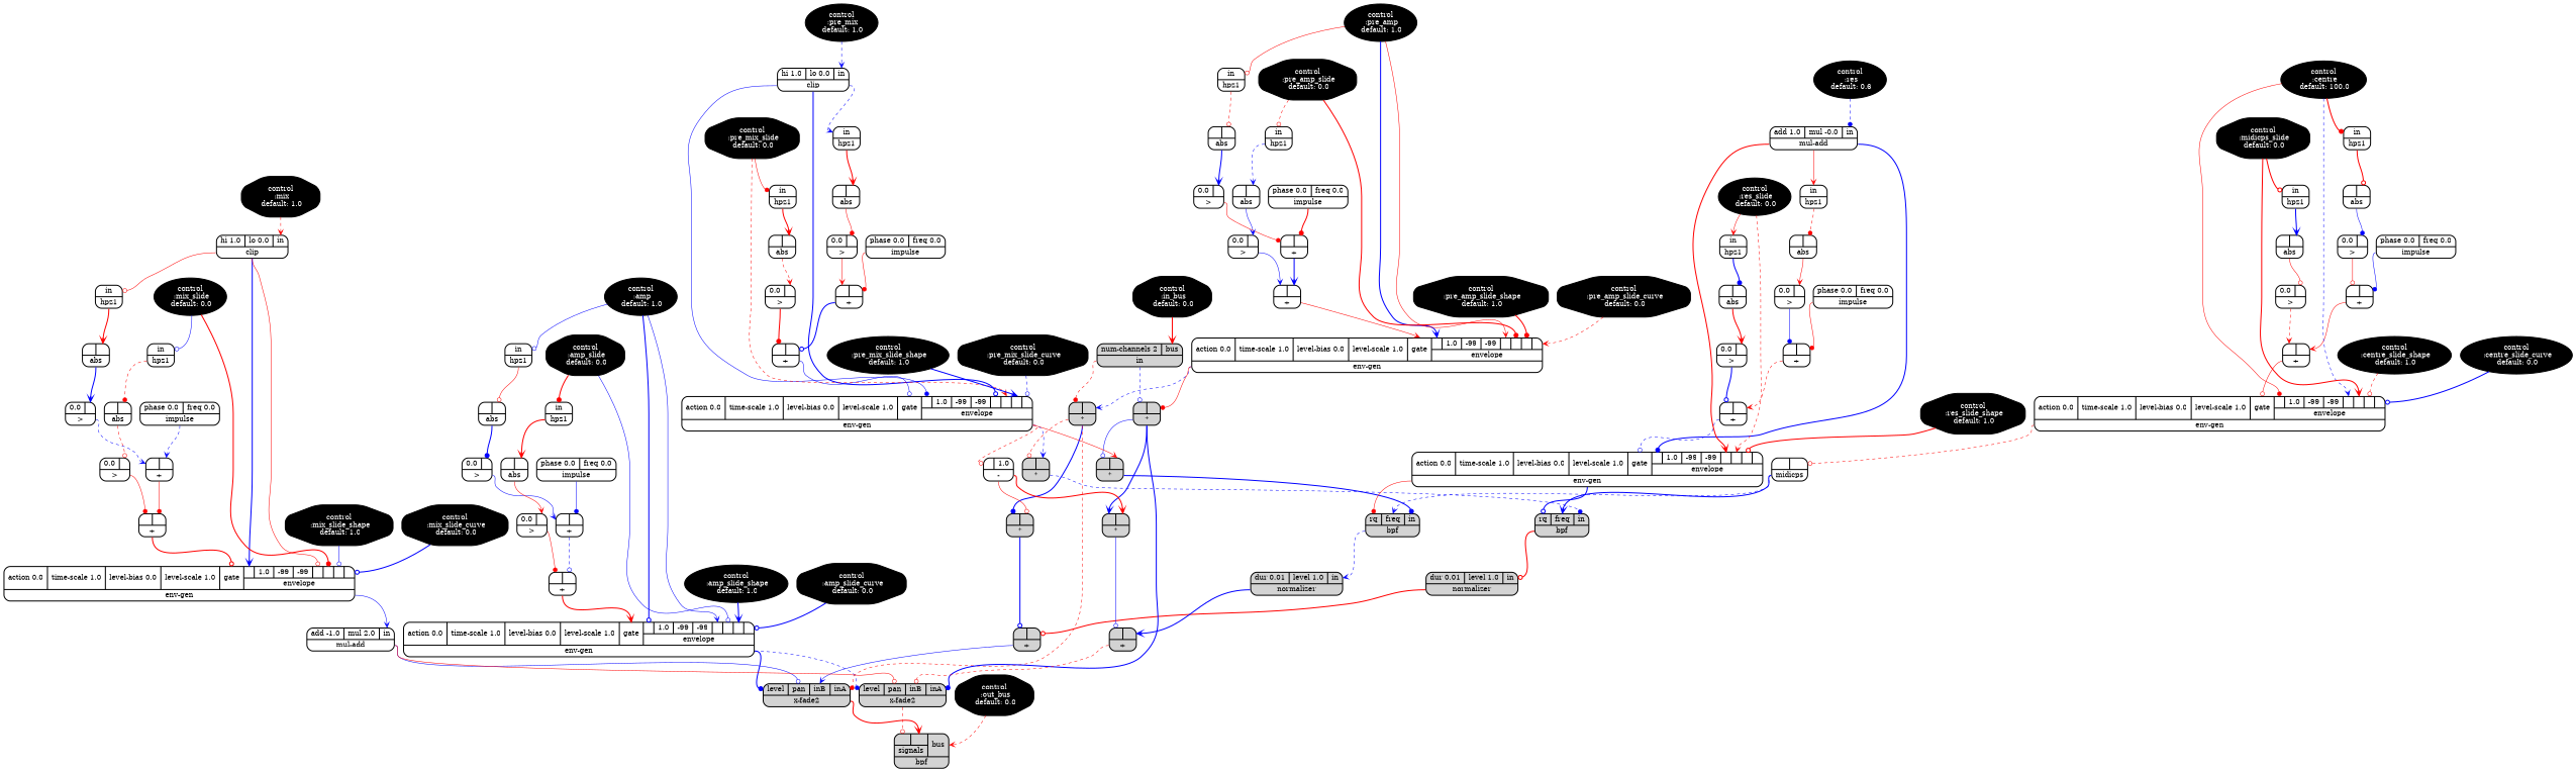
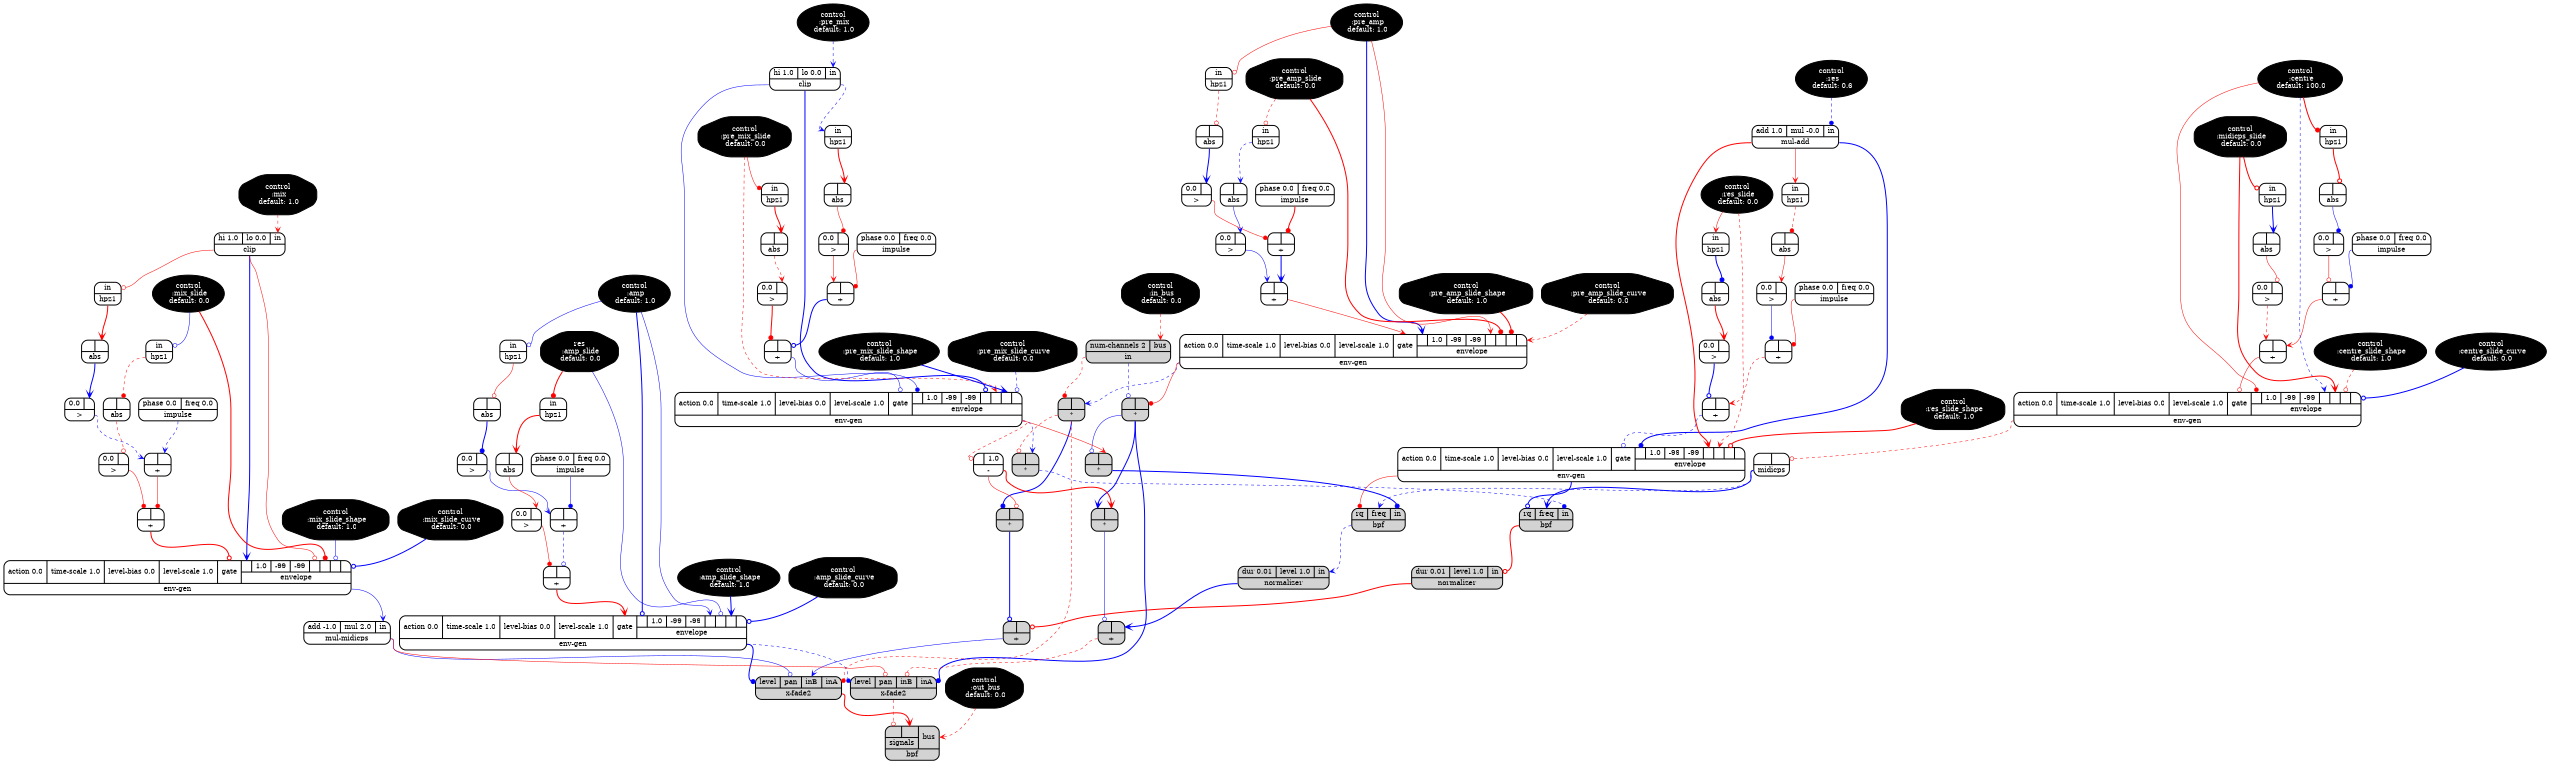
  digraph {
    node [rankdir=LR shape=record style="bold, rounded"]
    edge [arrowhead=vee color=red headport=a style=bold tailport=__UG_NAME__]
    n1 [label="{{ <b> |<a> } |<__UG_NAME__>* }" style="filled, bold, rounded"]
    n2 [label="{{ <b> |<a> } |<__UG_NAME__>* }" style="filled, bold, rounded"]
    n3 [label="{{ <b> |<a> } |<__UG_NAME__>* }" style="filled, bold, rounded"]
    n4 [label="{{ <level> level|<pan> pan|<inb> inB|<ina> inA} |<__UG_NAME__>x-fade2 }" style="filled, bold, rounded"]
    n5 [label="{{ <rq> rq|<freq> freq|<in> in} |<__UG_NAME__>bpf }" style="filled, bold, rounded"]
    n6 [label="{{ <b> |<a> } |<__UG_NAME__>+ }" style="filled, bold, rounded"]
    n7 [label="{{ {{<signals___x____fade2___0>|<signals___x____fade2___1>}|signals}|<bus> bus} |<__UG_NAME__>bpf }" style="filled, bold, rounded"]
    n8 [label="{{ <dur> dur 0.01|<level> level 1.0|<in> in} |<__UG_NAME__>normalizer }" style="filled, bold, rounded"]
    n9 [label="{{ <b> |<a> } |<__UG_NAME__>* }" style="filled, bold, rounded"]
    n10 [label="{{ <b> |<a> } |<__UG_NAME__>* }" style="filled, bold, rounded"]
    n11 [label="{{ <b> |<a> } |<__UG_NAME__>* }" style="filled, bold, rounded"]
    n12 [label="{{ <level> level|<pan> pan|<inb> inB|<ina> inA} |<__UG_NAME__>x-fade2 }" style="filled, bold, rounded"]
    n13 [label="{{ <rq> rq|<freq> freq|<in> in} |<__UG_NAME__>bpf }" style="filled, bold, rounded"]
    n14 [label="{{ <b> |<a> } |<__UG_NAME__>+ }" style="filled, bold, rounded"]
    n15 [label="{{ <dur> dur 0.01|<level> level 1.0|<in> in} |<__UG_NAME__>normalizer }" style="filled, bold, rounded"]
    n16 [label="{{ <b> |<a> } |<__UG_NAME__>+ }"]
    n17 [label="{{ <b> |<a> } |<__UG_NAME__>+ }"]
    n18 [label="{{ <action> action 0.0|<time____scale> time-scale 1.0|<level____bias> level-bias 0.0|<level____scale> level-scale 1.0|<gate> gate|{{<envelope___clip___0>|1.0|-99|-99|<envelope___clip___4>|<envelope___control___5>|<envelope___control___6>|<envelope___control___7>}|envelope}} |<__UG_NAME__>env-gen }"]
    n19 [label="{{ <b> |<a> 1.0} |<__UG_NAME__>- }"]
    n20 [label="{{ <b> |<a> } |<__UG_NAME__>+ }"]
    n21 [label="{{ <b> |<a> } |<__UG_NAME__>+ }"]
    n22 [label="{{ <action> action 0.0|<time____scale> time-scale 1.0|<level____bias> level-bias 0.0|<level____scale> level-scale 1.0|<gate> gate|{{<envelope___control___0>|1.0|-99|-99|<envelope___control___4>|<envelope___control___5>|<envelope___control___6>|<envelope___control___7>}|envelope}} |<__UG_NAME__>env-gen }"]
    n23 [label="{{ <b> |<a> } |<__UG_NAME__>+ }"]
    n24 [label="{{ <b> |<a> } |<__UG_NAME__>+ }"]
    n25 [label="{{ <action> action 0.0|<time____scale> time-scale 1.0|<level____bias> level-bias 0.0|<level____scale> level-scale 1.0|<gate> gate|{{<envelope___control___0>|1.0|-99|-99|<envelope___control___4>|<envelope___control___5>|<envelope___control___6>|<envelope___control___7>}|envelope}} |<__UG_NAME__>env-gen }"]
    n26 [label="{{ <b> |<a> } |<__UG_NAME__>midicps }"]
    n27 [label="{{ <b> |<a> } |<__UG_NAME__>+ }"]
    n28 [label="{{ <b> |<a> } |<__UG_NAME__>+ }"]
    n29 [label="{{ <action> action 0.0|<time____scale> time-scale 1.0|<level____bias> level-bias 0.0|<level____scale> level-scale 1.0|<gate> gate|{{<envelope___mul____add___0>|1.0|-99|-99|<envelope___mul____add___4>|<envelope___control___5>|<envelope___control___6>|<envelope___control___7>}|envelope}} |<__UG_NAME__>env-gen }"]
    n30 [label="{{ <b> |<a> } |<__UG_NAME__>+ }"]
    n31 [label="{{ <b> |<a> } |<__UG_NAME__>+ }"]
    n32 [label="{{ <action> action 0.0|<time____scale> time-scale 1.0|<level____bias> level-bias 0.0|<level____scale> level-scale 1.0|<gate> gate|{{<envelope___control___0>|1.0|-99|-99|<envelope___control___4>|<envelope___control___5>|<envelope___control___6>|<envelope___control___7>}|envelope}} |<__UG_NAME__>env-gen }"]
    n33 [label="{{ <b> |<a> } |<__UG_NAME__>+ }"]
    n34 [label="{{ <b> |<a> } |<__UG_NAME__>+ }"]
    n35 [label="{{ <action> action 0.0|<time____scale> time-scale 1.0|<level____bias> level-bias 0.0|<level____scale> level-scale 1.0|<gate> gate|{{<envelope___clip___0>|1.0|-99|-99|<envelope___clip___4>|<envelope___control___5>|<envelope___control___6>|<envelope___control___7>}|envelope}} |<__UG_NAME__>env-gen }"]
-   n36 [label="{{ <add> add -1.0|<mul> mul 2.0|<in> in} |<__UG_NAME__>mul-add }"]
+   n36 [label="{{ <add> add -1.0|<mul> mul 2.0|<in> in} |<__UG_NAME__>mul-midicps }"]
    n37 [label="{{ <b> 0.0|<a> } |<__UG_NAME__>\> }"]
    n38 [label="{{ <b> 0.0|<a> } |<__UG_NAME__>\> }"]
    n39 [label="{{ <b> 0.0|<a> } |<__UG_NAME__>\> }"]
    n40 [label="{{ <b> 0.0|<a> } |<__UG_NAME__>\> }"]
    n41 [label="{{ <b> 0.0|<a> } |<__UG_NAME__>\> }"]
    n42 [label="{{ <b> 0.0|<a> } |<__UG_NAME__>\> }"]
    n43 [label="{{ <b> 0.0|<a> } |<__UG_NAME__>\> }"]
    n44 [label="{{ <b> 0.0|<a> } |<__UG_NAME__>\> }"]
    n45 [label="{{ <b> 0.0|<a> } |<__UG_NAME__>\> }"]
    n46 [label="{{ <b> 0.0|<a> } |<__UG_NAME__>\> }"]
    n47 [label="{{ <b> 0.0|<a> } |<__UG_NAME__>\> }"]
    n48 [label="{{ <b> 0.0|<a> } |<__UG_NAME__>\> }"]
    n49 [label="{{ <b> |<a> } |<__UG_NAME__>abs }"]
    n50 [label="{{ <b> |<a> } |<__UG_NAME__>abs }"]
    n51 [label="{{ <b> |<a> } |<__UG_NAME__>abs }"]
    n52 [label="{{ <b> |<a> } |<__UG_NAME__>abs }"]
    n53 [label="{{ <b> |<a> } |<__UG_NAME__>abs }"]
    n54 [label="{{ <b> |<a> } |<__UG_NAME__>abs }"]
    n55 [label="{{ <b> |<a> } |<__UG_NAME__>abs }"]
    n56 [label="{{ <b> |<a> } |<__UG_NAME__>abs }"]
    n57 [label="{{ <b> |<a> } |<__UG_NAME__>abs }"]
    n58 [label="{{ <b> |<a> } |<__UG_NAME__>abs }"]
    n59 [label="{{ <b> |<a> } |<__UG_NAME__>abs }"]
    n60 [label="{{ <b> |<a> } |<__UG_NAME__>abs }"]
    n61 [label="{{ <hi> hi 1.0|<lo> lo 0.0|<in> in} |<__UG_NAME__>clip }"]
    n62 [label="{{ <in> in} |<__UG_NAME__>hpz1 }"]
    n63 [label="{{ <hi> hi 1.0|<lo> lo 0.0|<in> in} |<__UG_NAME__>clip }"]
    n64 [label="{{ <in> in} |<__UG_NAME__>hpz1 }"]
    n65 [fillcolor=black fontcolor=white label="control\n :centre\n default: 100.0" shape=ellipse style="rounded, filled, bold" rankdir=""]
    n66 [label="{{ <in> in} |<__UG_NAME__>hpz1 }"]
    n67 [fillcolor=black fontcolor=white label="control\n :midicps_slide\n default: 0.0" shape=octagon style="rounded, filled, bold" rankdir=""]
    n68 [label="{{ <in> in} |<__UG_NAME__>hpz1 }"]
    n69 [fillcolor=black fontcolor=white label="control\n :centre_slide_shape\n default: 1.0" shape=ellipse style="rounded, filled, bold" rankdir=""]
    n70 [fillcolor=black fontcolor=white label="control\n :centre_slide_curve\n default: 0.0" shape=ellipse style="rounded, filled, bold" rankdir=""]
    n71 [fillcolor=black fontcolor=white label="control\n :res\n default: 0.6" shape=ellipse style="rounded, filled, bold" rankdir=""]
    n72 [label="{{ <add> add 1.0|<mul> mul -0.0|<in> in} |<__UG_NAME__>mul-add }"]
    n73 [label="{{ <in> in} |<__UG_NAME__>hpz1 }"]
    n74 [fillcolor=black fontcolor=white label="control\n :res_slide\n default: 0.0" shape=ellipse style="rounded, filled, bold" rankdir=""]
    n75 [label="{{ <in> in} |<__UG_NAME__>hpz1 }"]
    n76 [fillcolor=black fontcolor=white label="control\n :res_slide_shape\n default: 1.0" shape=octagon style="rounded, filled, bold" rankdir=""]
    n77 [fillcolor=black fontcolor=white label="control\n :pre_amp\n default: 1.0" shape=ellipse style="rounded, filled, bold" rankdir=""]
    n78 [label="{{ <in> in} |<__UG_NAME__>hpz1 }"]
    n79 [fillcolor=black fontcolor=white label="control\n :pre_amp_slide\n default: 0.0" shape=octagon style="rounded, filled, bold" rankdir=""]
    n80 [label="{{ <in> in} |<__UG_NAME__>hpz1 }"]
    n81 [fillcolor=black fontcolor=white label="control\n :pre_amp_slide_shape\n default: 1.0" shape=octagon style="rounded, filled, bold" rankdir=""]
    n82 [fillcolor=black fontcolor=white label="control\n :pre_amp_slide_curve\n default: 0.0" shape=octagon style="rounded, filled, bold" rankdir=""]
    n83 [fillcolor=black fontcolor=white label="control\n :amp\n default: 1.0" shape=ellipse style="rounded, filled, bold" rankdir=""]
    n84 [label="{{ <in> in} |<__UG_NAME__>hpz1 }"]
-   n85 [fillcolor=black fontcolor=white label="control\n :amp_slide\n default: 0.0" shape=octagon style="rounded, filled, bold" rankdir=""]
+   n85 [fillcolor=black fontcolor=white label="res\n :amp_slide\n default: 0.0" shape=octagon style="rounded, filled, bold" rankdir=""]
    n86 [label="{{ <in> in} |<__UG_NAME__>hpz1 }"]
    n87 [fillcolor=black fontcolor=white label="control\n :amp_slide_shape\n default: 1.0" shape=ellipse style="rounded, filled, bold" rankdir=""]
    n88 [fillcolor=black fontcolor=white label="control\n :amp_slide_curve\n default: 0.0" shape=octagon style="rounded, filled, bold" rankdir=""]
    n89 [fillcolor=black fontcolor=white label="control\n :mix\n default: 1.0" shape=octagon style="rounded, filled, bold" rankdir=""]
    n90 [fillcolor=black fontcolor=white label="control\n :mix_slide\n default: 0.0" shape=ellipse style="rounded, filled, bold" rankdir=""]
    n91 [label="{{ <in> in} |<__UG_NAME__>hpz1 }"]
    n92 [fillcolor=black fontcolor=white label="control\n :mix_slide_shape\n default: 1.0" shape=octagon style="rounded, filled, bold" rankdir=""]
    n93 [fillcolor=black fontcolor=white label="control\n :mix_slide_curve\n default: 0.0" shape=octagon style="rounded, filled, bold" rankdir=""]
    n94 [fillcolor=black fontcolor=white label="control\n :pre_mix\n default: 1.0" shape=ellipse style="rounded, filled, bold" rankdir=""]
    n95 [fillcolor=black fontcolor=white label="control\n :pre_mix_slide\n default: 0.0" shape=octagon style="rounded, filled, bold" rankdir=""]
    n96 [label="{{ <in> in} |<__UG_NAME__>hpz1 }"]
    n97 [fillcolor=black fontcolor=white label="control\n :pre_mix_slide_shape\n default: 1.0" shape=ellipse style="rounded, filled, bold" rankdir=""]
    n98 [fillcolor=black fontcolor=white label="control\n :pre_mix_slide_curve\n default: 0.0" shape=octagon style="rounded, filled, bold" rankdir=""]
    n99 [fillcolor=black fontcolor=white label="control\n :in_bus\n default: 0.0" shape=octagon style="rounded, filled, bold" rankdir=""]
    n100 [label="{{ <num____channels> num-channels 2|<bus> bus} |<__UG_NAME__>in }" style="filled, bold, rounded"]
    n101 [fillcolor=black fontcolor=white label="control\n :out_bus\n default: 0.0" shape=octagon style="rounded, filled, bold" rankdir=""]
    n102 [label="{{ <phase> phase 0.0|<freq> freq 0.0} |<__UG_NAME__>impulse }"]
    n103 [label="{{ <phase> phase 0.0|<freq> freq 0.0} |<__UG_NAME__>impulse }"]
    n104 [label="{{ <phase> phase 0.0|<freq> freq 0.0} |<__UG_NAME__>impulse }"]
    n105 [label="{{ <phase> phase 0.0|<freq> freq 0.0} |<__UG_NAME__>impulse }"]
    n106 [label="{{ <phase> phase 0.0|<freq> freq 0.0} |<__UG_NAME__>impulse }"]
    n107 [label="{{ <phase> phase 0.0|<freq> freq 0.0} |<__UG_NAME__>impulse }"]
    n1 -> n2 [arrowhead=odot headport=b style=dashed]
    n1 -> n3 [arrowhead=dot color=blue headport=b]
    n1 -> n4 [arrowhead=dot headport=ina style=dashed]
    n2 -> n5 [arrowhead=dot color=blue headport=in style=dashed]
    n3 -> n6 [arrowhead=odot color=blue headport=b]
    n4 -> n7 [headport=signals___x____fade2___1]
    n5 -> n8 [arrowhead=odot headport=in]
    n6 -> n4 [color=blue headport=inb style=solid]
    n8 -> n6 [arrowhead=odot]
    n9 -> n10 [arrowhead=odot color=blue headport=b style=solid]
    n9 -> n11 [color=blue headport=b]
    n9 -> n12 [arrowhead=dot color=blue headport=ina]
    n10 -> n13 [arrowhead=dot color=blue headport=in]
    n11 -> n14 [arrowhead=odot color=blue headport=b style=solid]
    n12 -> n7 [arrowhead=odot headport=signals___x____fade2___0 style=dashed]
    n13 -> n15 [color=blue headport=in style=dashed]
    n14 -> n12 [arrowhead=odot headport=inb style=dashed]
    n15 -> n14 [color=blue]
    n16 -> n17 [arrowhead=odot color=blue]
    n17 -> n18 [arrowhead=odot color=blue headport=gate style=solid]
    n18 -> n2 [color=blue style=dashed]
    n18 -> n10 [style=solid]
    n18 -> n19 [arrowhead=odot headport=b style=dashed]
    n19 -> n3 [arrowhead=odot style=solid]
    n19 -> n11
    n20 -> n21 [color=blue]
    n21 -> n22 [headport=gate style=solid]
    n22 -> n1 [color=blue style=dashed]
    n22 -> n9 [arrowhead=dot style=solid]
    n23 -> n24 [style=solid]
    n24 -> n25 [arrowhead=odot headport=gate style=solid]
    n25 -> n26 [arrowhead=odot style=dashed]
    n26 -> n5 [color=blue headport=freq]
    n26 -> n13 [color=blue headport=freq style=dashed]
    n27 -> n28 [style=dashed]
    n28 -> n29 [arrowhead=odot color=blue headport=gate style=dashed]
    n29 -> n5 [arrowhead=odot color=blue headport=rq]
    n29 -> n13 [arrowhead=dot headport=rq style=solid]
    n30 -> n31 [arrowhead=odot color=blue style=dashed]
    n31 -> n32 [headport=gate]
    n32 -> n4 [arrowhead=dot color=blue headport=level]
    n32 -> n12 [arrowhead=dot color=blue headport=level style=dashed]
    n33 -> n34 [arrowhead=dot style=solid]
    n34 -> n35 [arrowhead=odot headport=gate]
    n35 -> n36 [color=blue headport=in style=solid]
    n36 -> n4 [arrowhead=odot color=blue headport=pan style=solid]
    n36 -> n12 [arrowhead=odot headport=pan style=solid]
    n37 -> n34 [arrowhead=dot headport=b style=solid]
    n38 -> n23 [arrowhead=odot headport=b style=solid]
    n39 -> n16 [headport=b style=solid]
    n40 -> n17 [arrowhead=dot headport=b]
    n41 -> n20 [arrowhead=dot headport=b style=solid]
    n42 -> n21 [color=blue headport=b style=solid]
    n43 -> n24 [headport=b style=dashed]
    n44 -> n27 [arrowhead=dot color=blue headport=b style=solid]
    n45 -> n28 [arrowhead=odot color=blue headport=b]
    n46 -> n30 [color=blue headport=b style=solid]
    n47 -> n31 [arrowhead=dot headport=b style=solid]
    n48 -> n33 [color=blue headport=b style=dashed]
    n49 -> n37 [arrowhead=odot style=dashed]
    n50 -> n38 [arrowhead=dot color=blue style=solid]
    n51 -> n39 [arrowhead=dot style=solid]
    n52 -> n40 [style=dashed]
    n53 -> n41 [color=blue]
    n54 -> n42 [color=blue style=solid]
    n55 -> n43 [arrowhead=odot style=solid]
    n56 -> n44 [style=solid]
    n57 -> n45
    n58 -> n46 [arrowhead=dot color=blue]
    n59 -> n47 [style=solid]
    n60 -> n48 [color=blue]
    n61 -> n18 [arrowhead=dot color=blue headport=envelope___clip___0 style=solid]
    n61 -> n18 [arrowhead=odot color=blue headport=envelope___clip___4]
    n61 -> n62 [color=blue headport=in style=dashed]
    n62 -> n51
    n63 -> n35 [color=blue headport=envelope___clip___0]
    n63 -> n35 [arrowhead=odot headport=envelope___clip___4 style=solid]
    n63 -> n64 [arrowhead=odot headport=in style=solid]
    n64 -> n60
    n65 -> n25 [arrowhead=dot headport=envelope___control___0 style=solid]
    n65 -> n25 [color=blue headport=envelope___control___4 style=dashed]
    n65 -> n66 [arrowhead=dot headport=in]
    n66 -> n50 [arrowhead=odot]
    n67 -> n25 [headport=envelope___control___5]
    n67 -> n68 [arrowhead=odot headport=in]
    n68 -> n55 [color=blue]
    n69 -> n25 [arrowhead=odot headport=envelope___control___6 style=dashed]
    n70 -> n25 [arrowhead=odot color=blue headport=envelope___control___7]
    n71 -> n72 [arrowhead=dot color=blue headport=in style=dashed]
    n72 -> n29 [arrowhead=dot color=blue headport=envelope___mul____add___0]
    n72 -> n29 [headport=envelope___mul____add___4]
    n72 -> n73 [headport=in style=solid]
    n73 -> n56 [arrowhead=dot style=dashed]
    n74 -> n29 [headport=envelope___control___5 style=dashed]
    n74 -> n75 [headport=in style=solid]
    n75 -> n57 [arrowhead=dot color=blue]
    n76 -> n29 [arrowhead=odot headport=envelope___control___6]
    n77 -> n22 [color=blue headport=envelope___control___0]
    n77 -> n22 [headport=envelope___control___4 style=solid]
    n77 -> n78 [arrowhead=odot headport=in style=solid]
    n78 -> n53 [arrowhead=odot style=dashed]
    n79 -> n22 [arrowhead=dot headport=envelope___control___5]
    n79 -> n80 [arrowhead=odot headport=in style=dashed]
    n80 -> n54 [color=blue style=dashed]
    n81 -> n22 [arrowhead=dot headport=envelope___control___6]
    n82 -> n22 [headport=envelope___control___7 style=dashed]
    n83 -> n32 [arrowhead=odot color=blue headport=envelope___control___0]
    n83 -> n32 [color=blue headport=envelope___control___4 style=solid]
    n83 -> n84 [arrowhead=odot color=blue headport=in style=solid]
    n84 -> n58 [arrowhead=odot style=solid]
    n85 -> n32 [arrowhead=odot color=blue headport=envelope___control___5 style=solid]
    n85 -> n86 [arrowhead=dot headport=in]
    n86 -> n59
    n87 -> n32 [color=blue headport=envelope___control___6]
    n88 -> n32 [arrowhead=odot color=blue headport=envelope___control___7]
    n89 -> n63 [headport=in style=dashed]
    n90 -> n35 [arrowhead=dot headport=envelope___control___5]
    n90 -> n91 [arrowhead=odot color=blue headport=in style=solid]
    n91 -> n49 [arrowhead=dot style=dashed]
    n92 -> n35 [arrowhead=odot color=blue headport=envelope___control___6 style=solid]
    n93 -> n35 [arrowhead=odot color=blue headport=envelope___control___7]
    n94 -> n61 [color=blue headport=in style=dashed]
    n95 -> n18 [headport=envelope___control___5 style=dashed]
    n95 -> n96 [arrowhead=dot headport=in style=solid]
    n96 -> n52
    n97 -> n18 [color=blue headport=envelope___control___6]
    n98 -> n18 [arrowhead=odot color=blue headport=envelope___control___7 style=dashed]
-   n99 -> n100 [headport=bus]
+   n99 -> n100 [headport=bus style=dashed]
    n100 -> n1 [arrowhead=dot headport=b style=dashed]
    n100 -> n9 [arrowhead=odot color=blue headport=b style=dashed]
    n101 -> n7 [headport=bus style=dashed]
    n102 -> n16 [arrowhead=dot style=solid]
    n103 -> n20 [arrowhead=dot]
    n104 -> n23 [arrowhead=dot color=blue style=solid]
    n105 -> n27 [arrowhead=dot style=solid]
    n106 -> n30 [arrowhead=dot color=blue style=solid]
    n107 -> n33 [color=blue style=dashed]
  }
